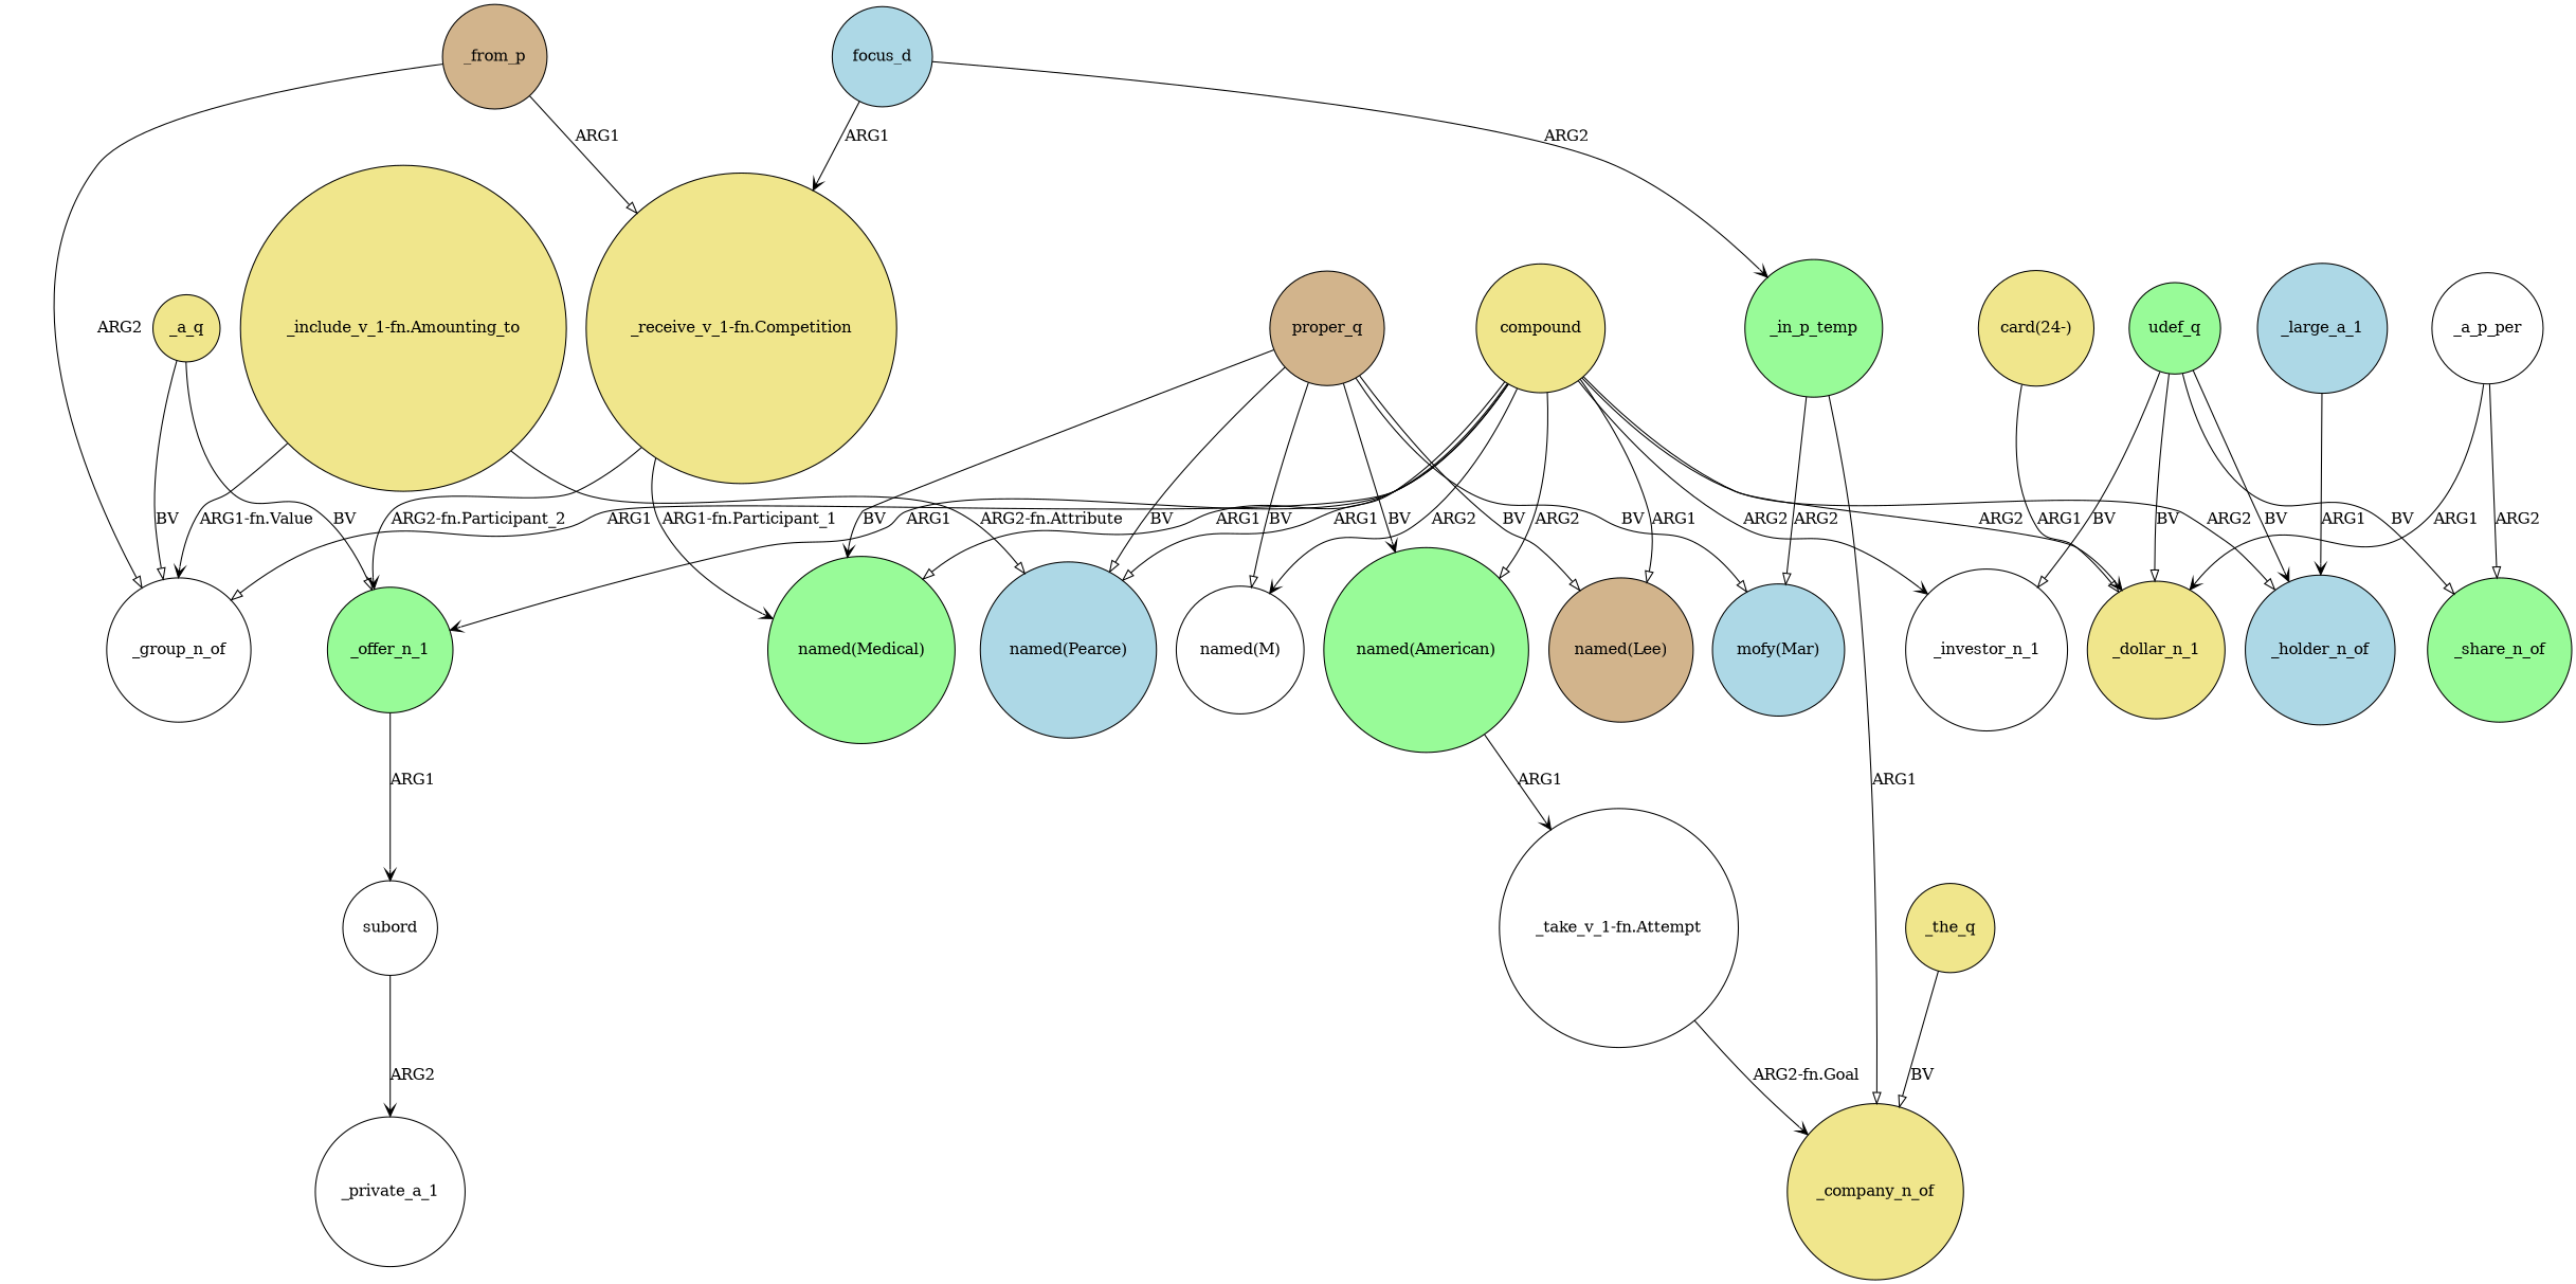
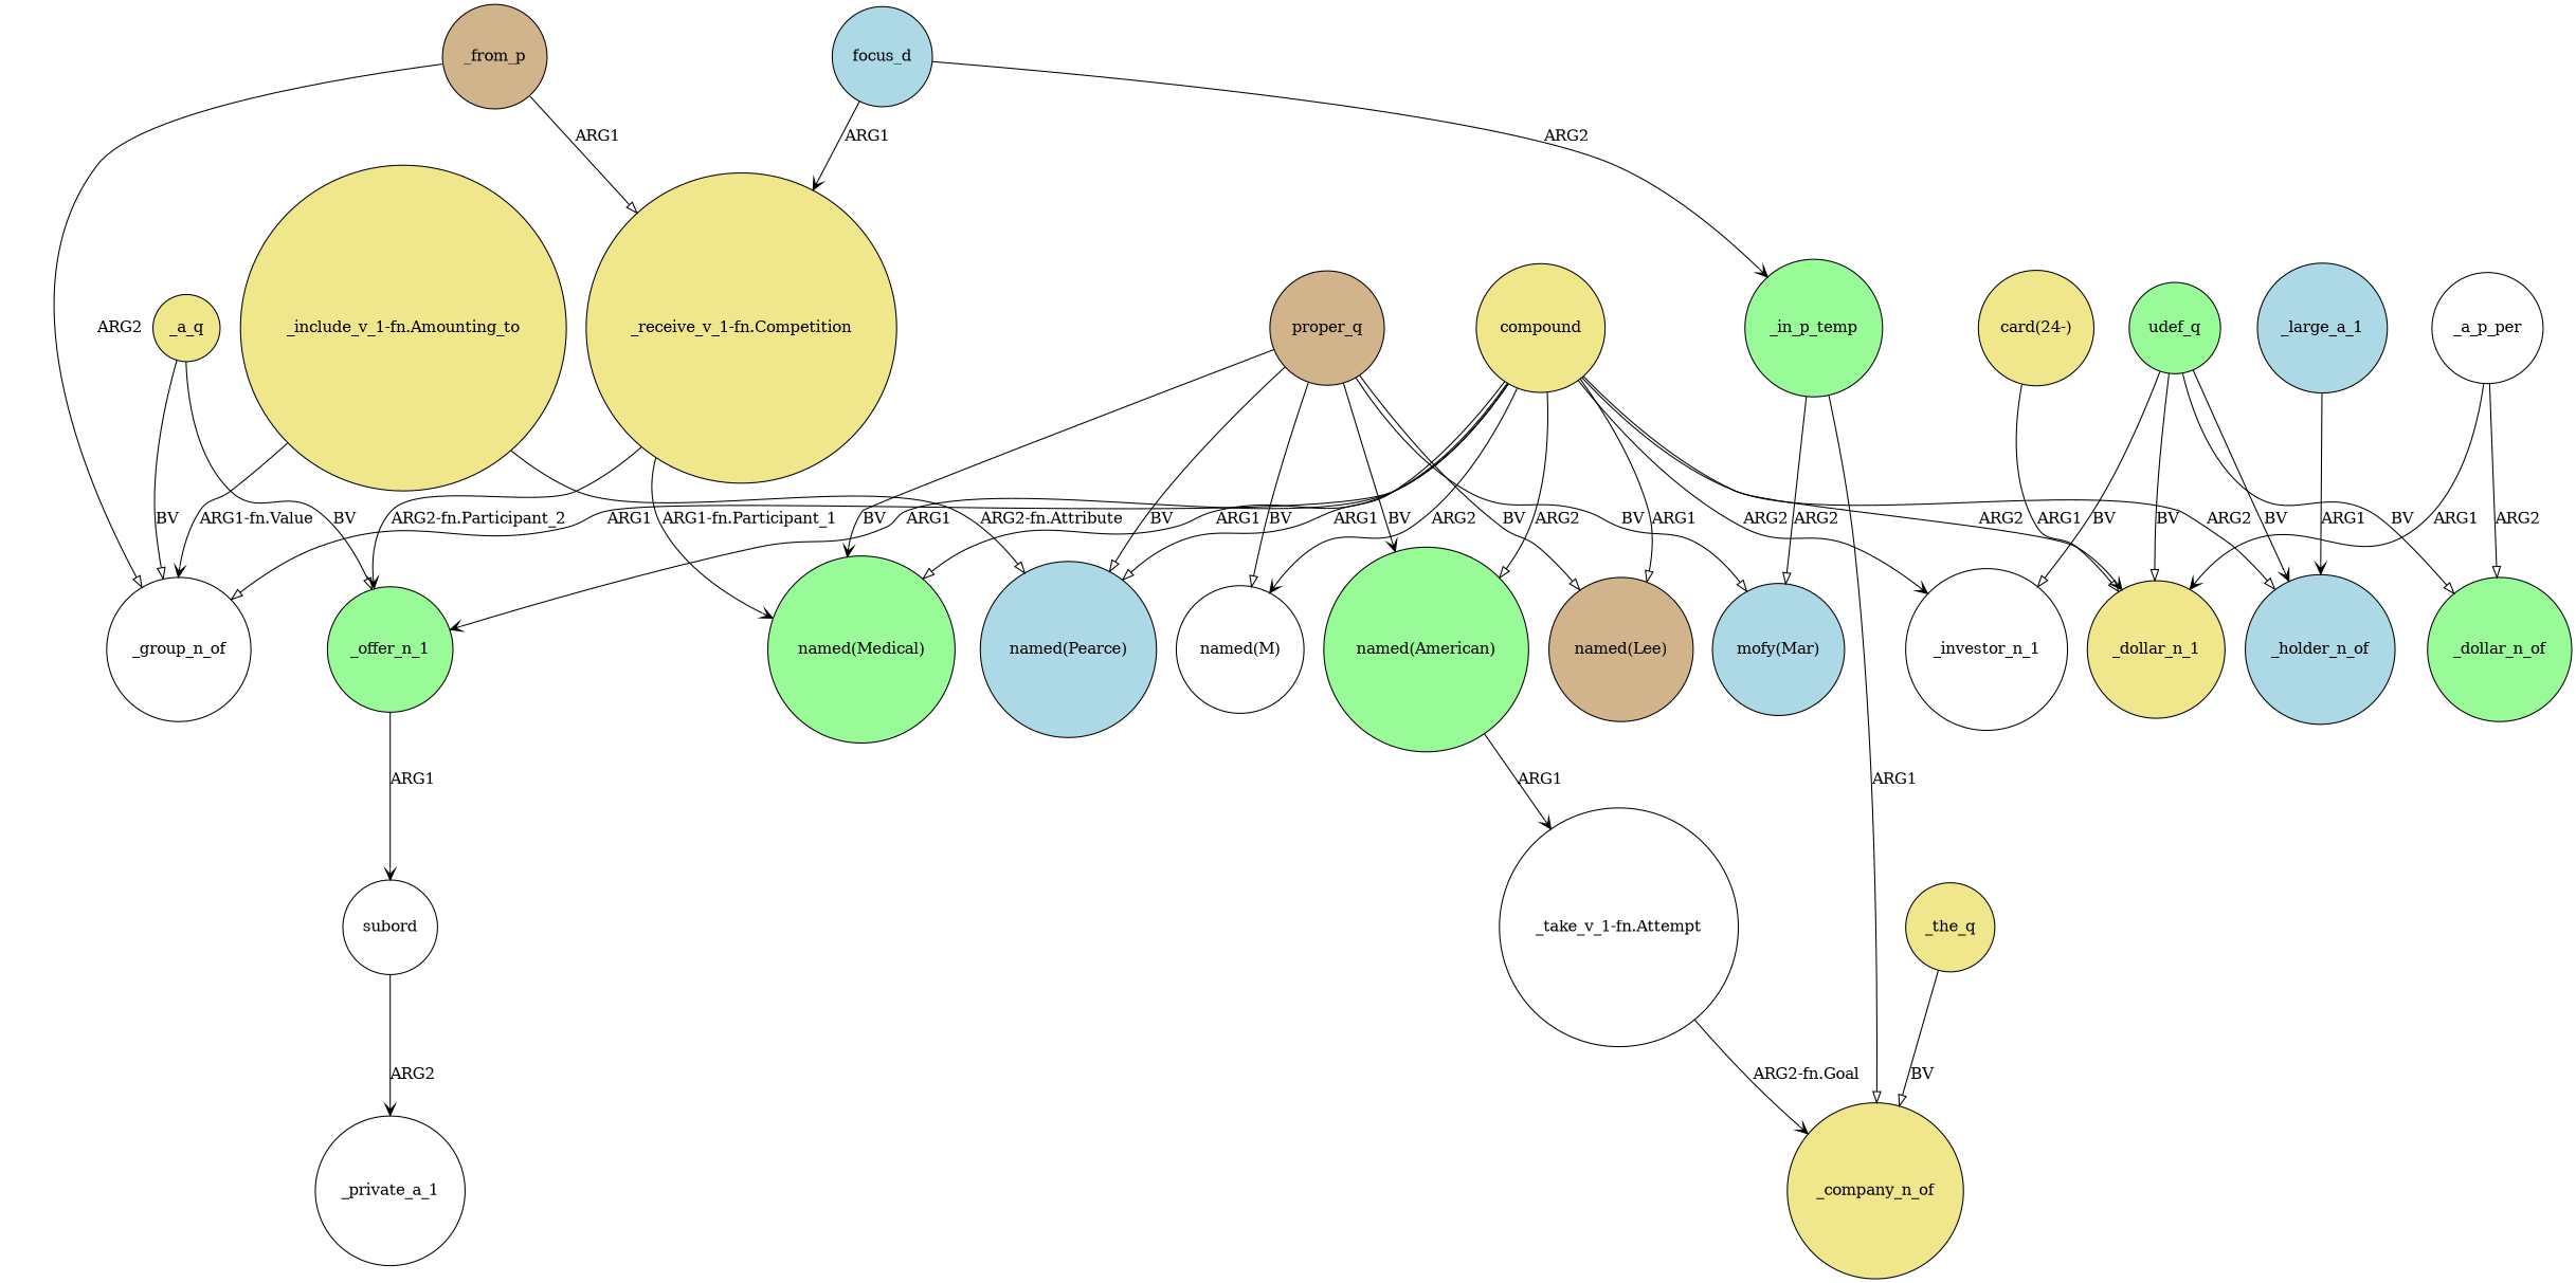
  digraph {
    node [fillcolor=khaki shape=circle style=filled]
    edge [arrowhead=onormal]
    "named(Lee)" [fillcolor=tan]
    compound
    "named(Pearce)" [fillcolor=lightblue]
    "named(M)" [fillcolor=white]
    _group_n_of [fillcolor=white]
    _dollar_n_1
    "named(Medical)" [fillcolor=palegreen]
    _offer_n_1 [fillcolor=palegreen]
    _investor_n_1 [fillcolor=white]
    _holder_n_of [fillcolor=lightblue]
    "named(American)" [fillcolor=palegreen]
    subord [fillcolor=white]
    "_take_v_1-fn.Attempt" [fillcolor=white]
    _in_p_temp [fillcolor=palegreen]
    "mofy(Mar)" [fillcolor=lightblue]
    _company_n_of
    "_include_v_1-fn.Amounting_to"
    proper_q [fillcolor=tan]
    "card(24-)"
    _a_q
    _private_a_1 [fillcolor=white]
    _from_p [fillcolor=tan]
    "_receive_v_1-fn.Competition"
    _a_p_per [fillcolor=white]
-   _share_n_of [fillcolor=palegreen]
+   _share_n_of [fillcolor=palegreen label=_dollar_n_of]
    udef_q [fillcolor=palegreen]
    focus_d [fillcolor=lightblue]
    _large_a_1 [fillcolor=lightblue]
    _the_q
    compound -> "named(Lee)" [label=ARG1]
    compound -> "named(Pearce)" [label=ARG1]
    compound -> "named(M)" [arrowhead=vee label=ARG2]
    compound -> _group_n_of [label=ARG1]
    compound -> _dollar_n_1 [arrowhead=vee label=ARG2]
    compound -> "named(Medical)" [label=ARG1]
    compound -> _offer_n_1 [arrowhead=vee label=ARG1]
    compound -> _investor_n_1 [arrowhead=vee label=ARG2]
    compound -> _holder_n_of [label=ARG2]
    compound -> "named(American)" [label=ARG2]
    _offer_n_1 -> subord [arrowhead=vee label=ARG1]
    "named(American)" -> "_take_v_1-fn.Attempt" [arrowhead=vee label=ARG1]
    subord -> _private_a_1 [arrowhead=vee label=ARG2]
    "_take_v_1-fn.Attempt" -> _company_n_of [arrowhead=vee label="ARG2-fn.Goal"]
    _in_p_temp -> "mofy(Mar)" [label=ARG2]
    _in_p_temp -> _company_n_of [label=ARG1]
    "_include_v_1-fn.Amounting_to" -> "named(Pearce)" [label="ARG2-fn.Attribute"]
    "_include_v_1-fn.Amounting_to" -> _group_n_of [arrowhead=vee label="ARG1-fn.Value"]
    proper_q -> "named(Lee)" [label=BV]
    proper_q -> "named(Pearce)" [label=BV]
    proper_q -> "named(M)" [label=BV]
    proper_q -> "named(Medical)" [arrowhead=vee label=BV]
    proper_q -> "named(American)" [arrowhead=vee label=BV]
    proper_q -> "mofy(Mar)" [label=BV]
    "card(24-)" -> _dollar_n_1 [label=ARG1]
    _a_q -> _group_n_of [label=BV]
    _a_q -> _offer_n_1 [label=BV]
    _from_p -> _group_n_of [label=ARG2]
    _from_p -> "_receive_v_1-fn.Competition" [label=ARG1]
    "_receive_v_1-fn.Competition" -> "named(Medical)" [arrowhead=vee label="ARG1-fn.Participant_1"]
    "_receive_v_1-fn.Competition" -> _offer_n_1 [arrowhead=vee label="ARG2-fn.Participant_2"]
    _a_p_per -> _dollar_n_1 [arrowhead=vee label=ARG1]
    _a_p_per -> _share_n_of [label=ARG2]
    udef_q -> _dollar_n_1 [label=BV]
    udef_q -> _investor_n_1 [label=BV]
    udef_q -> _holder_n_of [arrowhead=vee label=BV]
    udef_q -> _share_n_of [label=BV]
    focus_d -> _in_p_temp [arrowhead=vee label=ARG2]
    focus_d -> "_receive_v_1-fn.Competition" [arrowhead=vee label=ARG1]
    _large_a_1 -> _holder_n_of [arrowhead=vee label=ARG1]
    _the_q -> _company_n_of [label=BV]
  }
